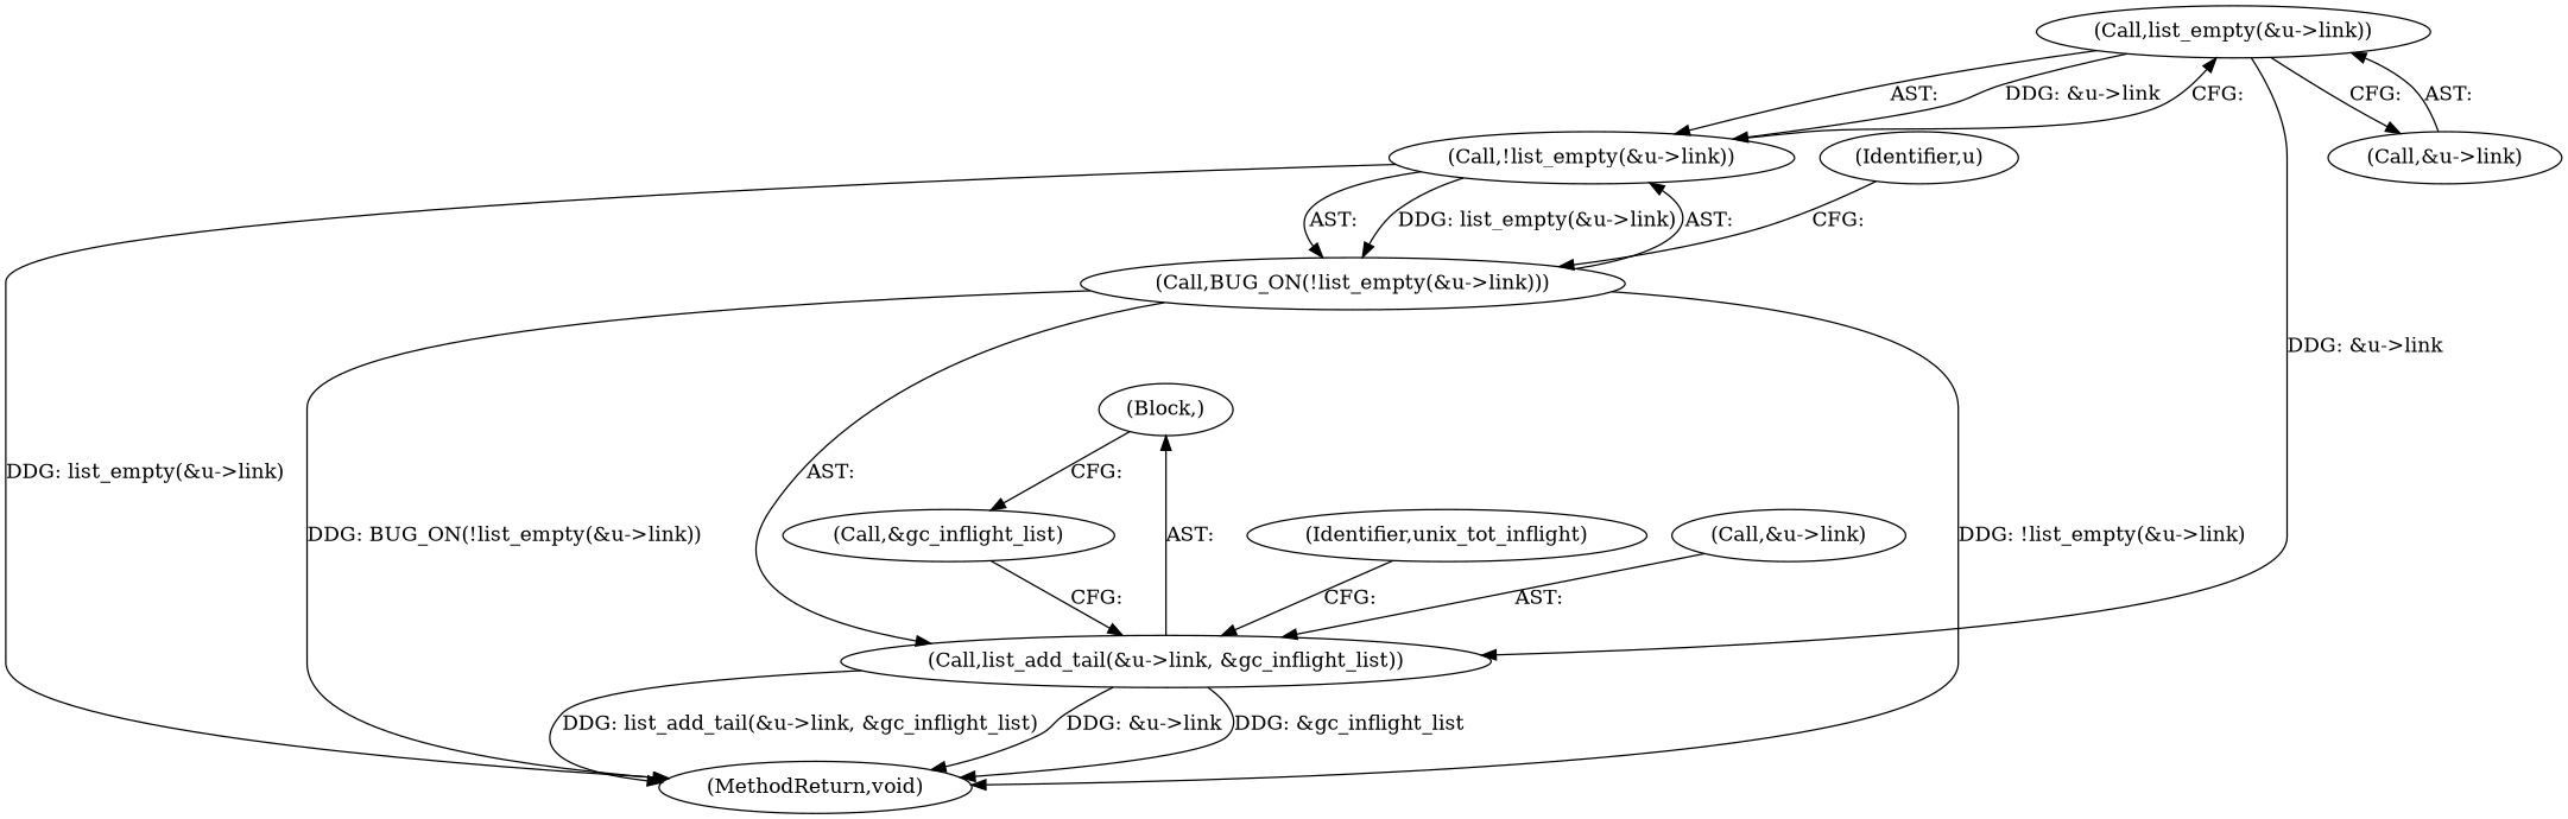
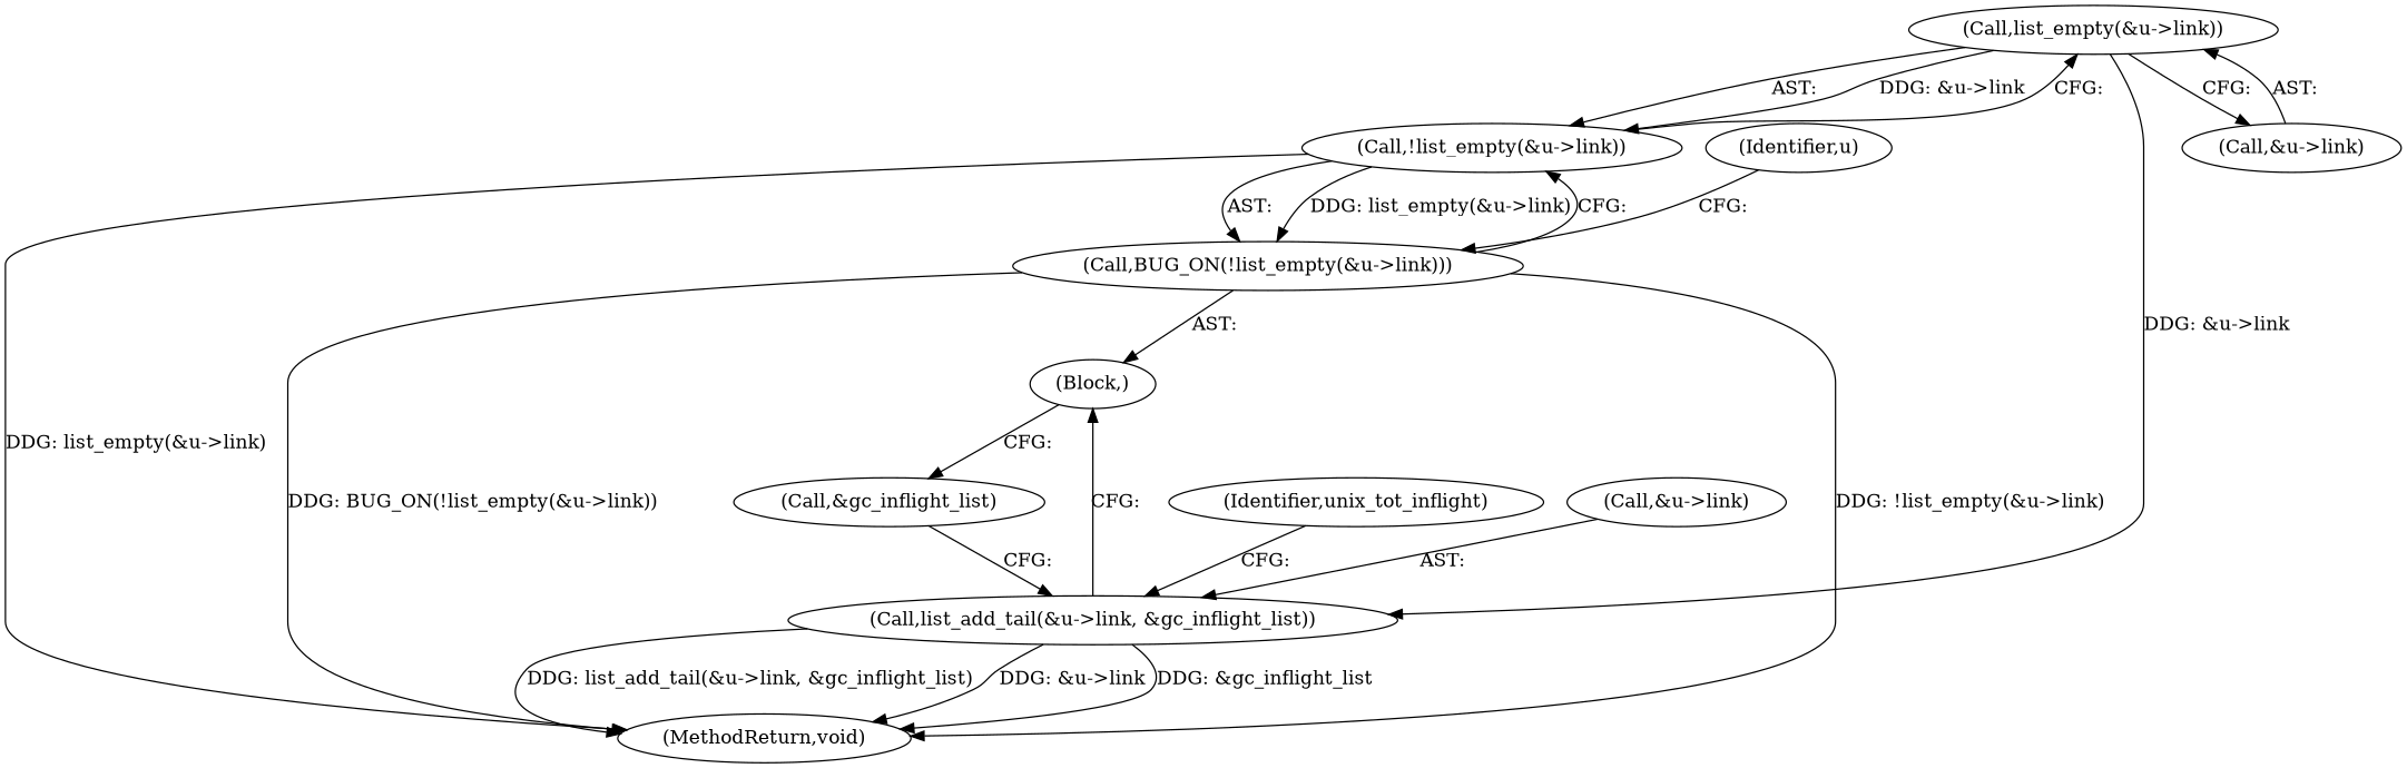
  digraph {
    n1 [label="(Call,list_empty(&u->link))"]
    n2 [label="(Call,!list_empty(&u->link))"]
    n3 [label="(Call,list_add_tail(&u->link, &gc_inflight_list))"]
    n4 [label="(Call,&u->link)"]
    n5 [label="(Call,BUG_ON(!list_empty(&u->link)))"]
    n6 [label="(MethodReturn,void)"]
    n7 [label="(Block,)"]
    n8 [label="(Call,&gc_inflight_list)"]
    n9 [label="(Identifier,unix_tot_inflight)"]
    n10 [label="(Call,&u->link)"]
    n11 [label="(Identifier,u)"]
    n1 -> n2 [label="AST: "]
    n1 -> n2 [label="DDG: &u->link"]
    n1 -> n3 [label="DDG: &u->link"]
    n1 -> n4 [label="CFG: "]
    n2 -> n1 [label="CFG: "]
    n2 -> n5 [label="AST: "]
    n2 -> n5 [label="DDG: list_empty(&u->link)"]
    n2 -> n6 [label="DDG: list_empty(&u->link)"]
    n3 -> n6 [label="DDG: &gc_inflight_list"]
    n3 -> n6 [label="DDG: list_add_tail(&u->link, &gc_inflight_list)"]
    n3 -> n6 [label="DDG: &u->link"]
-   n3 -> n7 [label="AST: "]
+   n3 -> n7 [label="CFG: "]
    n4 -> n1 [label="AST: "]
-   n5 -> n2 [label="AST: "]
+   n5 -> n2 [label="CFG: "]
    n5 -> n6 [label="DDG: !list_empty(&u->link)"]
    n5 -> n6 [label="DDG: BUG_ON(!list_empty(&u->link))"]
-   n5 -> n3 [label="AST: "]
+   n5 -> n7 [label="AST: "]
    n7 -> n8 [label="CFG: "]
    n8 -> n3 [label="CFG: "]
    n9 -> n3 [label="CFG: "]
    n10 -> n3 [label="AST: "]
    n11 -> n5 [label="CFG: "]
  }
